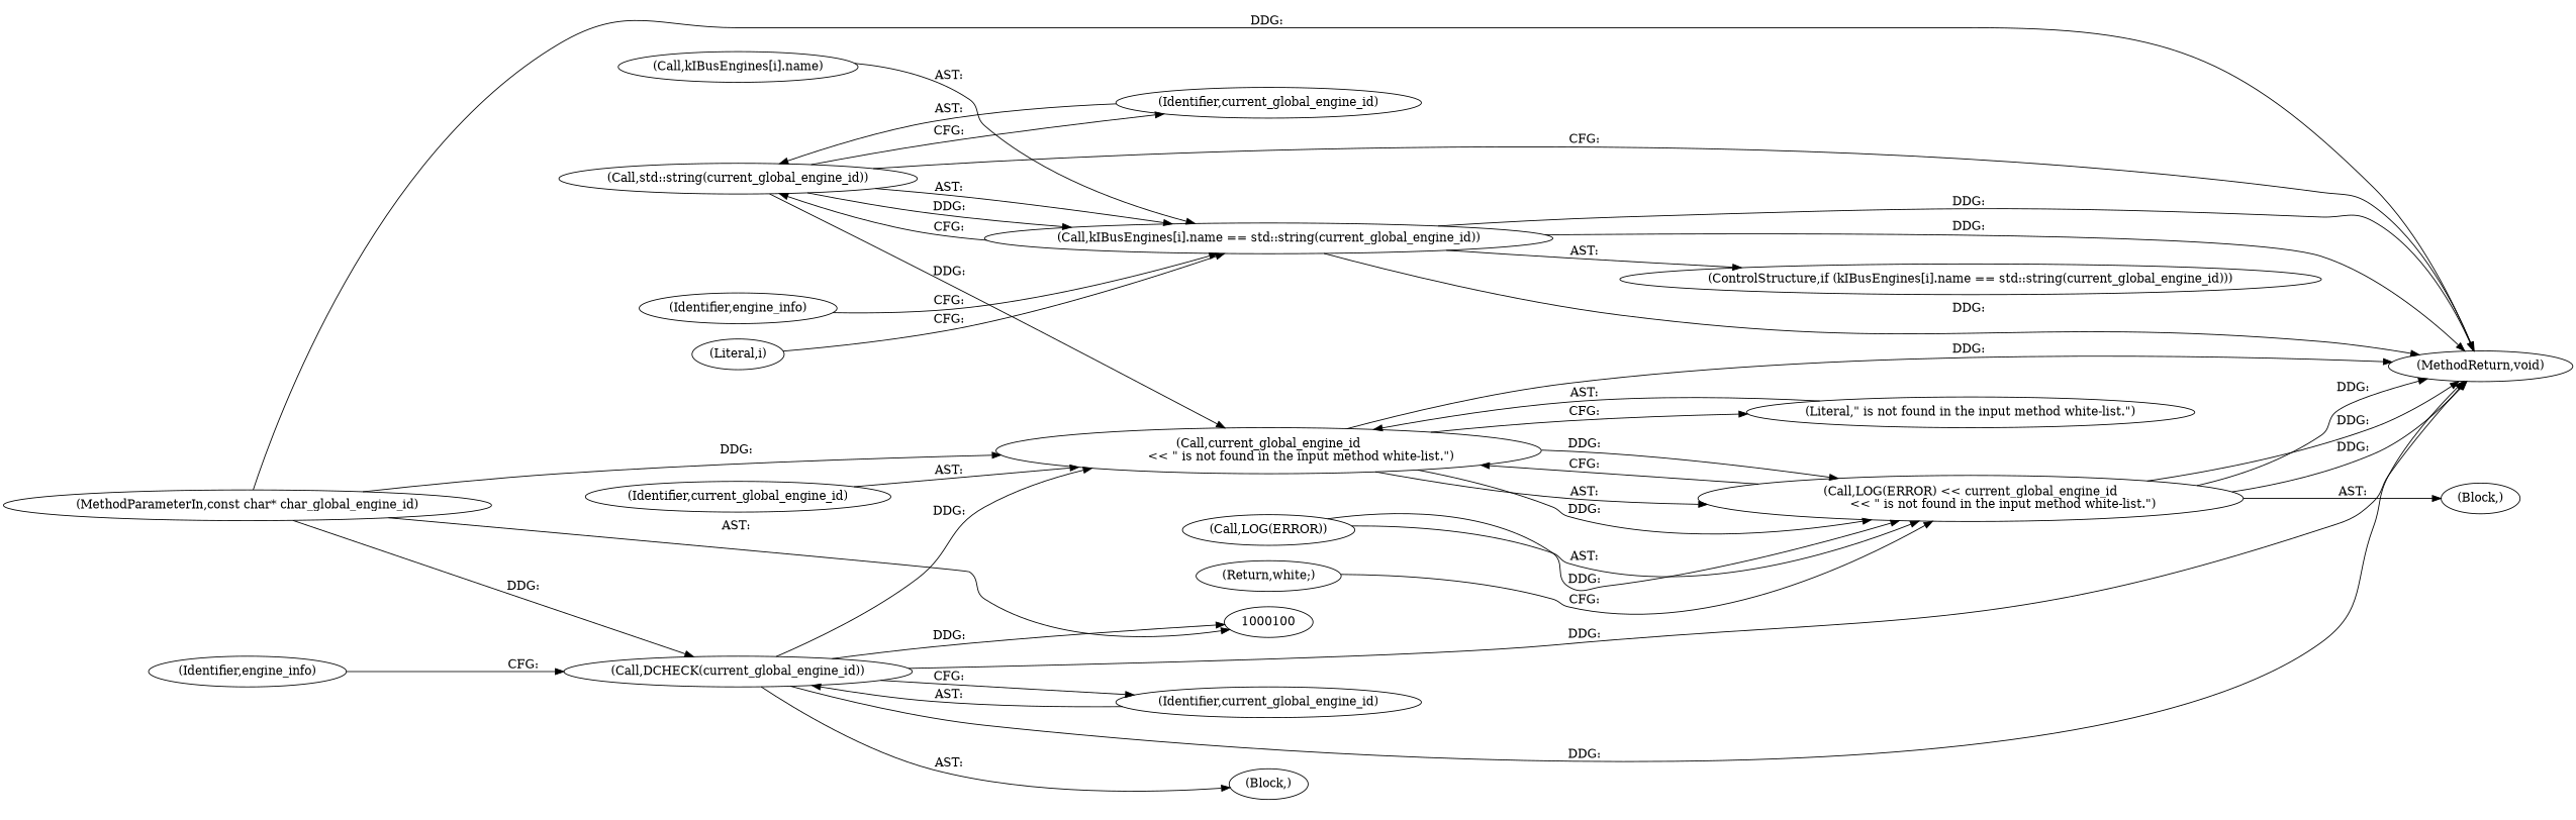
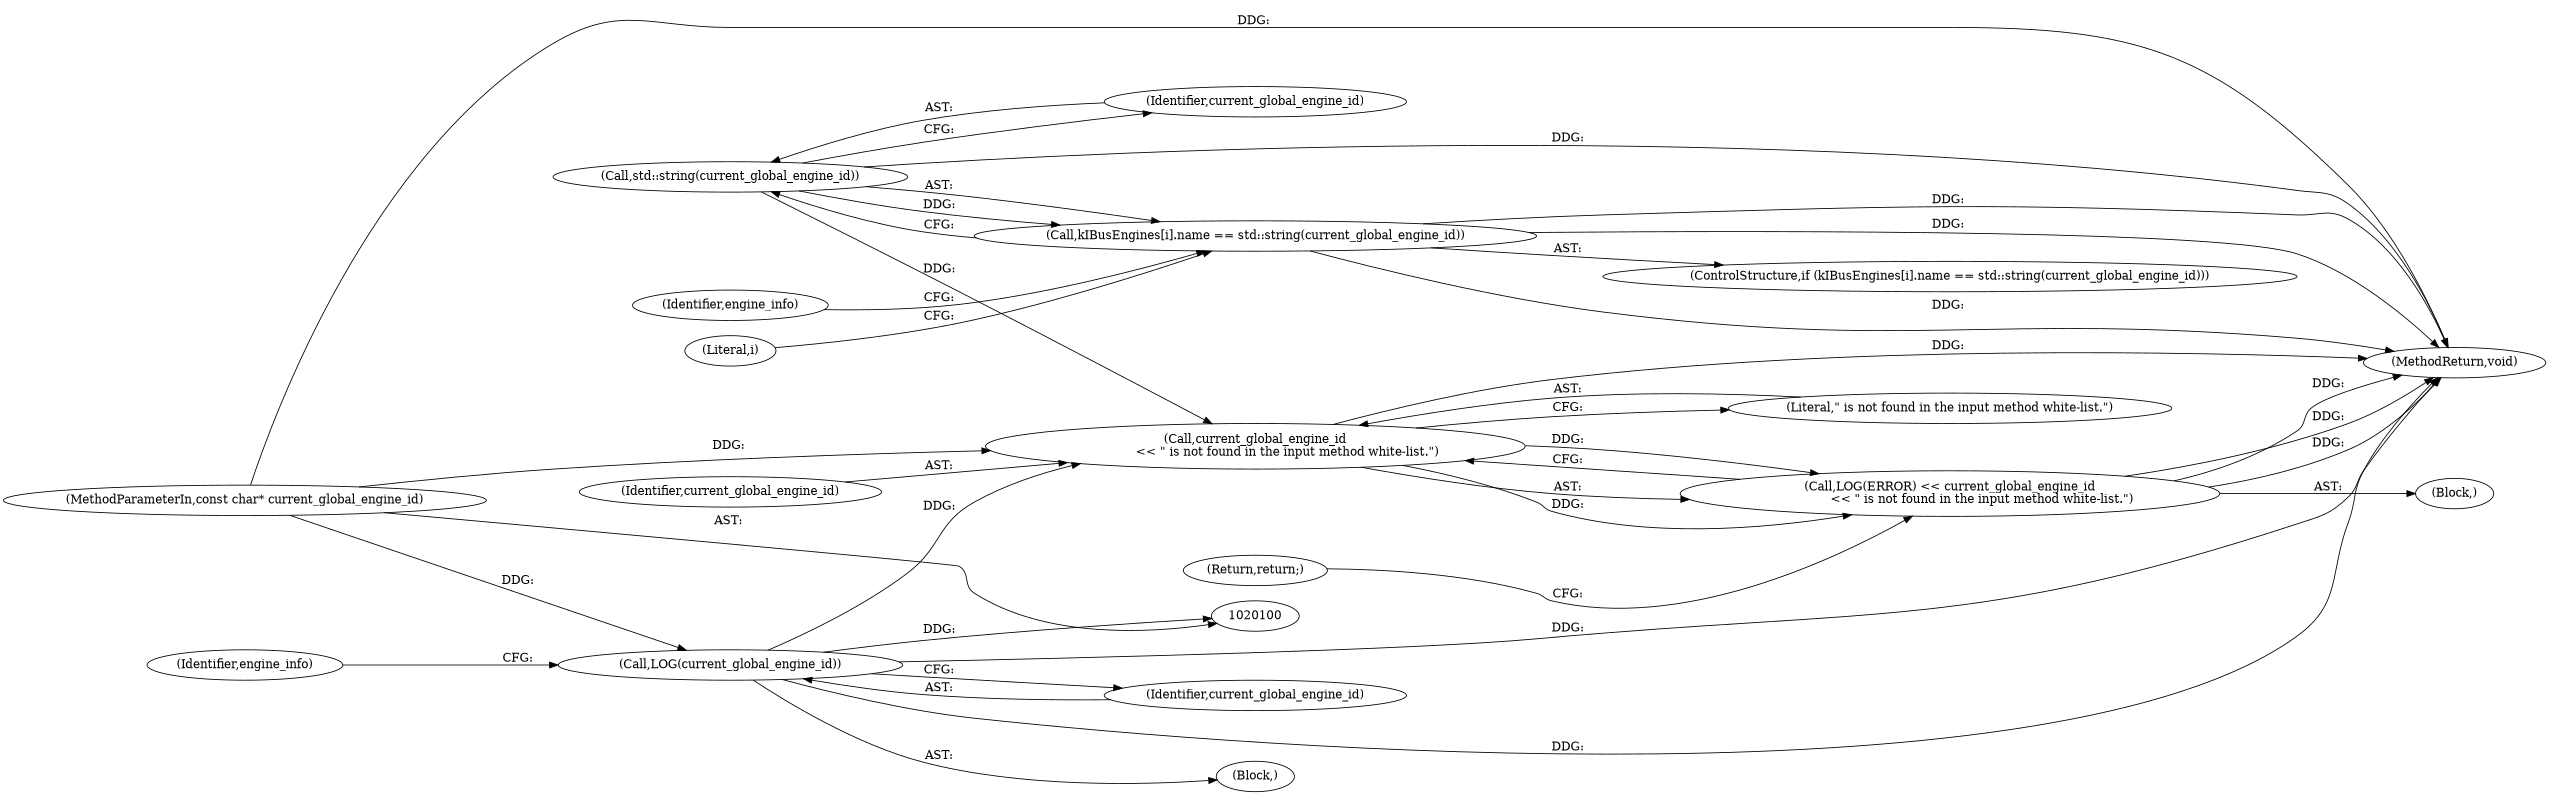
  digraph {
    rankdir=LR
    n1 [label="(Call,std::string(current_global_engine_id))"]
    n2 [label="(Call,kIBusEngines[i].name == std::string(current_global_engine_id))"]
    n3 [label="(Call,current_global_engine_id\n                 << \" is not found in the input method white-list.\")"]
    n4 [label="(Identifier,current_global_engine_id)"]
    n5 [label="(MethodReturn,void)"]
    n6 [label="(ControlStructure,if (kIBusEngines[i].name == std::string(current_global_engine_id)))"]
    n7 [label="(Call,LOG(ERROR) << current_global_engine_id\n                 << \" is not found in the input method white-list.\")"]
    n8 [label="(Literal,\" is not found in the input method white-list.\")"]
-   n9 [label="(Call,DCHECK(current_global_engine_id))"]
+   n9 [label="(Call,LOG(current_global_engine_id))"]
    n10 [label="(Identifier,current_global_engine_id)"]
    n11 [label="(Block,)"]
-   1000100
-   n13 [label="(MethodParameterIn,const char* char_global_engine_id)"]
+   1000100 [label=1020100]
+   n13 [label="(MethodParameterIn,const char* current_global_engine_id)"]
    n14 [label="(Block,)"]
-   n15 [label="(Call,kIBusEngines[i].name)"]
-   n16 [label="(Call,LOG(ERROR))"]
    n17 [label="(Identifier,engine_info)"]
    n18 [label="(Literal,i)"]
    n19 [label="(Identifier,current_global_engine_id)"]
    n20 [label="(Identifier,engine_info)"]
-   n21 [label="(Return,white;)"]
+   n21 [label="(Return,return;)"]
    n1 -> n2 [label="AST: "]
    n1 -> n2 [label="DDG: "]
    n1 -> n3 [label="DDG: "]
    n1 -> n4 [label="CFG: "]
-   n1 -> n5 [label="CFG: "]
+   n1 -> n5 [label="DDG: "]
    n2 -> n1 [label="CFG: "]
    n2 -> n5 [label="DDG: "]
    n2 -> n5 [label="DDG: "]
    n2 -> n5 [label="DDG: "]
    n2 -> n6 [label="AST: "]
    n3 -> n5 [label="DDG: "]
    n3 -> n7 [label="AST: "]
    n3 -> n7 [label="DDG: "]
    n3 -> n7 [label="DDG: "]
    n3 -> n8 [label="CFG: "]
    n4 -> n1 [label="AST: "]
    n7 -> n3 [label="CFG: "]
    n7 -> n5 [label="DDG: "]
    n7 -> n5 [label="DDG: "]
    n7 -> n5 [label="DDG: "]
    n7 -> n14 [label="AST: "]
    n8 -> n3 [label="AST: "]
    n9 -> n3 [label="DDG: "]
    n9 -> n5 [label="DDG: "]
    n9 -> n5 [label="DDG: "]
    n9 -> n10 [label="CFG: "]
    n9 -> n11 [label="AST: "]
    n9 -> 1000100 [label="DDG: "]
    n10 -> n9 [label="AST: "]
    n13 -> n3 [label="DDG: "]
    n13 -> n5 [label="DDG: "]
    n13 -> n9 [label="DDG: "]
    n13 -> 1000100 [label="AST: "]
-   n15 -> n2 [label="AST: "]
-   n16 -> n7 [label="AST: "]
-   n16 -> n7 [label="DDG: "]
    n17 -> n2 [label="CFG: "]
    n18 -> n2 [label="CFG: "]
    n19 -> n3 [label="AST: "]
    n20 -> n9 [label="CFG: "]
    n21 -> n7 [label="CFG: "]
  }
